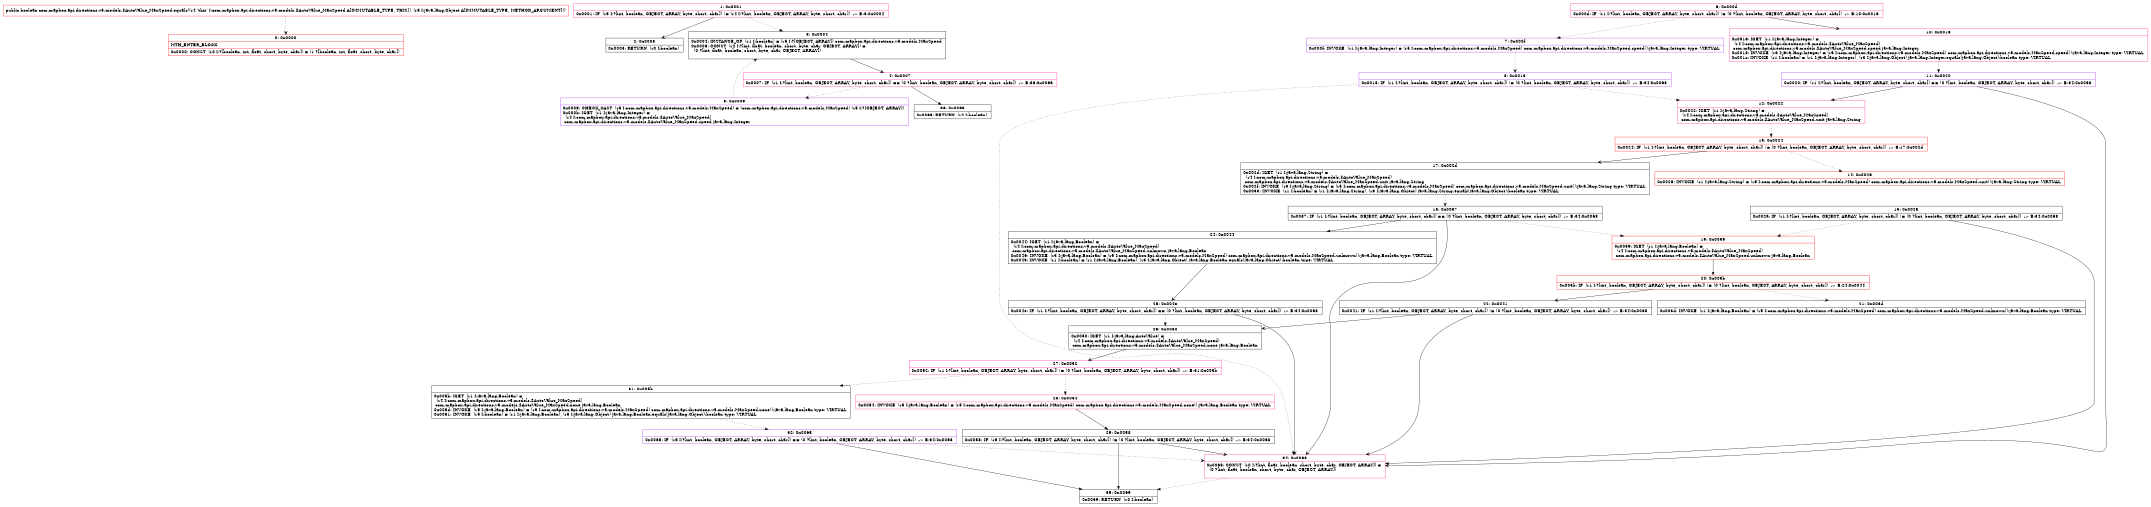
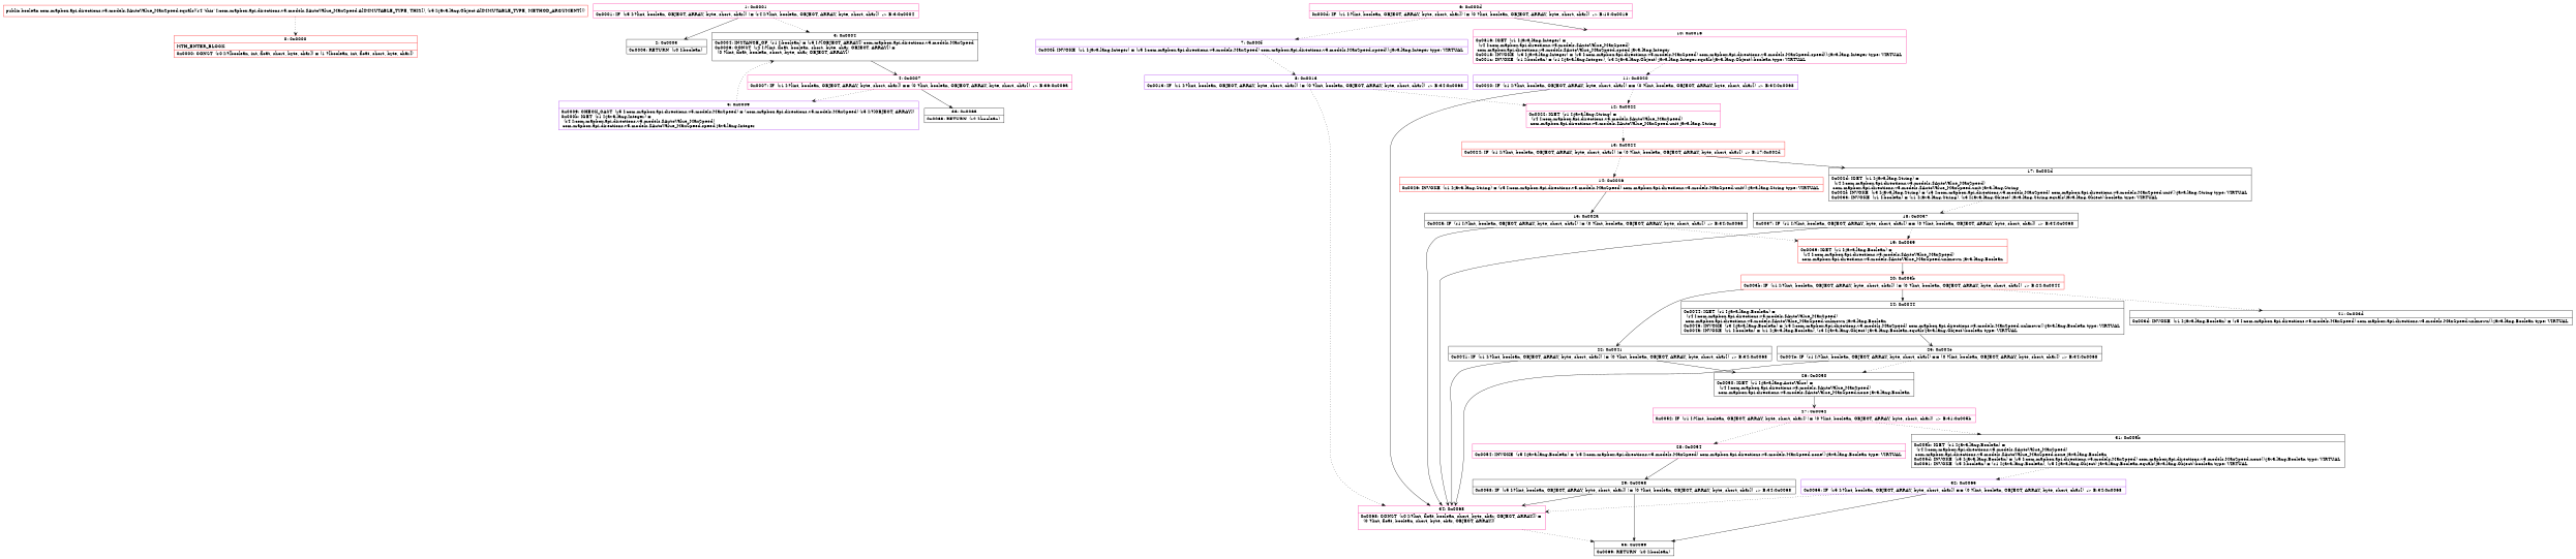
  digraph {
    node [color=black shape=record]
    edge [arrowhead=normal style=solid]
    n1 [color=red label="{0\:\ 0x0000|MTH_ENTER_BLOCK\l|0x0000: CONST  (r0 I:?[boolean, int, float, short, byte, char]) = (1 ?[boolean, int, float, short, byte, char]) \l}"]
    n2 [color=deeppink label="{1\:\ 0x0001|0x0001: IF  (r5 I:?[int, boolean, OBJECT, ARRAY, byte, short, char]) != (r4 I:?[int, boolean, OBJECT, ARRAY, byte, short, char])  \-\> B:3:0x0004 \l}"]
    n3 [label="{2\:\ 0x0003|0x0003: RETURN  (r0 I:boolean) \l}"]
    n4 [label="{3\:\ 0x0004|0x0004: INSTANCE_OF  (r1 I:boolean) = (r5 I:?[OBJECT, ARRAY]) com.mapbox.api.directions.v5.models.MaxSpeed \l0x0006: CONST  (r2 I:?[int, float, boolean, short, byte, char, OBJECT, ARRAY]) = \l  (0 ?[int, float, boolean, short, byte, char, OBJECT, ARRAY])\l \l}"]
    n5 [color=deeppink label="{4\:\ 0x0007|0x0007: IF  (r1 I:?[int, boolean, OBJECT, ARRAY, byte, short, char]) == (0 ?[int, boolean, OBJECT, ARRAY, byte, short, char])  \-\> B:36:0x006a \l}"]
    n6 [color=purple label="{5\:\ 0x0009|0x0009: CHECK_CAST  (r5 I:com.mapbox.api.directions.v5.models.MaxSpeed) = (com.mapbox.api.directions.v5.models.MaxSpeed) (r5 I:?[OBJECT, ARRAY]) \l0x000b: IGET  (r1 I:java.lang.Integer) = \l  (r4 I:com.mapbox.api.directions.v5.models.$AutoValue_MaxSpeed)\l com.mapbox.api.directions.v5.models.$AutoValue_MaxSpeed.speed java.lang.Integer \l}"]
    n7 [label="{36\:\ 0x006a|0x006a: RETURN  (r2 I:boolean) \l}"]
    n8 [color=deeppink label="{6\:\ 0x000d|0x000d: IF  (r1 I:?[int, boolean, OBJECT, ARRAY, byte, short, char]) != (0 ?[int, boolean, OBJECT, ARRAY, byte, short, char])  \-\> B:10:0x0016 \l}"]
    n9 [color=purple label="{7\:\ 0x000f|0x000f: INVOKE  (r1 I:java.lang.Integer) = (r5 I:com.mapbox.api.directions.v5.models.MaxSpeed) com.mapbox.api.directions.v5.models.MaxSpeed.speed():java.lang.Integer type: VIRTUAL \l}"]
    n10 [color=deeppink label="{10\:\ 0x0016|0x0816: IGET  (r1 I:java.lang.Integer) = \l  (r4 I:com.mapbox.api.directions.v5.models.$AutoValue_MaxSpeed)\l com.mapbox.api.directions.v5.models.$AutoValue_MaxSpeed.speed java.lang.Integer \l0x0018: INVOKE  (r3 I:java.lang.Integer) = (r5 I:com.mapbox.api.directions.v5.models.MaxSpeed) com.mapbox.api.directions.v5.models.MaxSpeed.speed():java.lang.Integer type: VIRTUAL \l0x001c: INVOKE  (r1 I:boolean) = (r1 I:java.lang.Integer), (r3 I:java.lang.Object) java.lang.Integer.equals(java.lang.Object):boolean type: VIRTUAL \l}"]
    n11 [color=purple label="{8\:\ 0x0013|0x0013: IF  (r1 I:?[int, boolean, OBJECT, ARRAY, byte, short, char]) != (0 ?[int, boolean, OBJECT, ARRAY, byte, short, char])  \-\> B:34:0x0068 \l}"]
    n12 [color=purple label="{11\:\ 0x0020|0x0020: IF  (r1 I:?[int, boolean, OBJECT, ARRAY, byte, short, char]) == (0 ?[int, boolean, OBJECT, ARRAY, byte, short, char])  \-\> B:34:0x0068 \l}"]
    n13 [color=deeppink label="{12\:\ 0x0022|0x0022: IGET  (r1 I:java.lang.String) = \l  (r4 I:com.mapbox.api.directions.v5.models.$AutoValue_MaxSpeed)\l com.mapbox.api.directions.v5.models.$AutoValue_MaxSpeed.unit java.lang.String \l}"]
    n14 [color=deeppink label="{34\:\ 0x0068|0x0068: CONST  (r0 I:?[int, float, boolean, short, byte, char, OBJECT, ARRAY]) = \l  (0 ?[int, float, boolean, short, byte, char, OBJECT, ARRAY])\l \l}"]
    n15 [color=red label="{13\:\ 0x0024|0x0024: IF  (r1 I:?[int, boolean, OBJECT, ARRAY, byte, short, char]) != (0 ?[int, boolean, OBJECT, ARRAY, byte, short, char])  \-\> B:17:0x002d \l}"]
    n16 [label="{35\:\ 0x0069|0x0069: RETURN  (r0 I:boolean) \l}"]
    n17 [color=red label="{14\:\ 0x0026|0x0026: INVOKE  (r1 I:java.lang.String) = (r5 I:com.mapbox.api.directions.v5.models.MaxSpeed) com.mapbox.api.directions.v5.models.MaxSpeed.unit():java.lang.String type: VIRTUAL \l}"]
    n18 [label="{17\:\ 0x002d|0x002d: IGET  (r1 I:java.lang.String) = \l  (r4 I:com.mapbox.api.directions.v5.models.$AutoValue_MaxSpeed)\l com.mapbox.api.directions.v5.models.$AutoValue_MaxSpeed.unit java.lang.String \l0x002f: INVOKE  (r3 I:java.lang.String) = (r5 I:com.mapbox.api.directions.v5.models.MaxSpeed) com.mapbox.api.directions.v5.models.MaxSpeed.unit():java.lang.String type: VIRTUAL \l0x0033: INVOKE  (r1 I:boolean) = (r1 I:java.lang.String), (r3 I:java.lang.Object) java.lang.String.equals(java.lang.Object):boolean type: VIRTUAL \l}"]
    n19 [label="{15\:\ 0x002a|0x002a: IF  (r1 I:?[int, boolean, OBJECT, ARRAY, byte, short, char]) != (0 ?[int, boolean, OBJECT, ARRAY, byte, short, char])  \-\> B:34:0x0068 \l}"]
    n20 [label="{18\:\ 0x0037|0x0037: IF  (r1 I:?[int, boolean, OBJECT, ARRAY, byte, short, char]) == (0 ?[int, boolean, OBJECT, ARRAY, byte, short, char])  \-\> B:34:0x0068 \l}"]
    n21 [color=red label="{19\:\ 0x0039|0x0039: IGET  (r1 I:java.lang.Boolean) = \l  (r4 I:com.mapbox.api.directions.v5.models.$AutoValue_MaxSpeed)\l com.mapbox.api.directions.v5.models.$AutoValue_MaxSpeed.unknown java.lang.Boolean \l}"]
    n22 [color=red label="{20\:\ 0x003b|0x003b: IF  (r1 I:?[int, boolean, OBJECT, ARRAY, byte, short, char]) != (0 ?[int, boolean, OBJECT, ARRAY, byte, short, char])  \-\> B:24:0x0044 \l}"]
    n23 [label="{21\:\ 0x003d|0x003d: INVOKE  (r1 I:java.lang.Boolean) = (r5 I:com.mapbox.api.directions.v5.models.MaxSpeed) com.mapbox.api.directions.v5.models.MaxSpeed.unknown():java.lang.Boolean type: VIRTUAL \l}"]
    n24 [label="{24\:\ 0x0044|0x0044: IGET  (r1 I:java.lang.Boolean) = \l  (r4 I:com.mapbox.api.directions.v5.models.$AutoValue_MaxSpeed)\l com.mapbox.api.directions.v5.models.$AutoValue_MaxSpeed.unknown java.lang.Boolean \l0x0046: INVOKE  (r3 I:java.lang.Boolean) = (r5 I:com.mapbox.api.directions.v5.models.MaxSpeed) com.mapbox.api.directions.v5.models.MaxSpeed.unknown():java.lang.Boolean type: VIRTUAL \l0x004a: INVOKE  (r1 I:boolean) = (r1 I:java.lang.Boolean), (r3 I:java.lang.Object) java.lang.Boolean.equals(java.lang.Object):boolean type: VIRTUAL \l}"]
    n25 [label="{22\:\ 0x0041|0x0041: IF  (r1 I:?[int, boolean, OBJECT, ARRAY, byte, short, char]) != (0 ?[int, boolean, OBJECT, ARRAY, byte, short, char])  \-\> B:34:0x0068 \l}"]
    n26 [label="{25\:\ 0x004e|0x004e: IF  (r1 I:?[int, boolean, OBJECT, ARRAY, byte, short, char]) == (0 ?[int, boolean, OBJECT, ARRAY, byte, short, char])  \-\> B:34:0x0068 \l}"]
    n27 [label="{26\:\ 0x0050|0x0050: IGET  (r1 I:java.lang.AutoValue) = \l  (r4 I:com.mapbox.api.directions.v5.models.$AutoValue_MaxSpeed)\l com.mapbox.api.directions.v5.models.$AutoValue_MaxSpeed.none java.lang.Boolean \l}"]
    n28 [color=deeppink label="{27\:\ 0x0052|0x0052: IF  (r1 I:?[int, boolean, OBJECT, ARRAY, byte, short, char]) != (0 ?[int, boolean, OBJECT, ARRAY, byte, short, char])  \-\> B:31:0x005b \l}"]
    n29 [color=deeppink label="{28\:\ 0x0054|0x0054: INVOKE  (r5 I:java.lang.Boolean) = (r5 I:com.mapbox.api.directions.v5.models.MaxSpeed) com.mapbox.api.directions.v5.models.MaxSpeed.none():java.lang.Boolean type: VIRTUAL \l}"]
    n30 [label="{31\:\ 0x005b|0x005b: IGET  (r1 I:java.lang.Boolean) = \l  (r4 I:com.mapbox.api.directions.v5.models.$AutoValue_MaxSpeed)\l com.mapbox.api.directions.v5.models.$AutoValue_MaxSpeed.none java.lang.Boolean \l0x005d: INVOKE  (r5 I:java.lang.Boolean) = (r5 I:com.mapbox.api.directions.v5.models.MaxSpeed) com.mapbox.api.directions.v5.models.MaxSpeed.none():java.lang.Boolean type: VIRTUAL \l0x0061: INVOKE  (r5 I:boolean) = (r1 I:java.lang.Boolean), (r5 I:java.lang.Object) java.lang.Boolean.equals(java.lang.Object):boolean type: VIRTUAL \l}"]
    n31 [label="{29\:\ 0x0058|0x0058: IF  (r5 I:?[int, boolean, OBJECT, ARRAY, byte, short, char]) != (0 ?[int, boolean, OBJECT, ARRAY, byte, short, char])  \-\> B:34:0x0068 \l}"]
    n32 [color=purple label="{32\:\ 0x0065|0x0065: IF  (r5 I:?[int, boolean, OBJECT, ARRAY, byte, short, char]) == (0 ?[int, boolean, OBJECT, ARRAY, byte, short, char])  \-\> B:34:0x0068 \l}"]
    n33 [color=red label="{public boolean com.mapbox.api.directions.v5.models.$AutoValue_MaxSpeed.equals((r4 'this' I:com.mapbox.api.directions.v5.models.$AutoValue_MaxSpeed A[IMMUTABLE_TYPE, THIS]), (r5 I:java.lang.Object A[IMMUTABLE_TYPE, METHOD_ARGUMENT])) }"]
    n2 -> n3 [arrowhead=vee]
    n2 -> n4 [style=dotted]
    n4 -> n5 [arrowhead=vee]
    n5 -> n6 [arrowhead=vee style=dotted]
    n5 -> n7
    n6 -> n4 [arrowhead=vee style=dotted]
    n8 -> n9 [style=dotted]
    n8 -> n10 [arrowhead=vee]
    n9 -> n11 [arrowhead=vee style=dotted]
    n10 -> n12 [style=dotted]
    n11 -> n13 [style=dotted]
    n11 -> n14 [style=dotted]
-   n12 -> n13
-   n12 -> n14 [arrowhead=vee]
+   n12 -> n13 [style=dotted]
+   n12 -> n14
    n13 -> n15 [style=dotted]
    n14 -> n16 [style=dotted]
    n15 -> n17 [style=dotted]
    n15 -> n18 [arrowhead=vee]
+   n17 -> n19
    n18 -> n20 [arrowhead=vee style=dotted]
    n19 -> n14
    n19 -> n21 [arrowhead=vee style=dotted]
    n20 -> n14 [arrowhead=vee]
    n20 -> n21 [style=dotted]
    n21 -> n22
    n22 -> n23 [arrowhead=vee style=dotted]
-   n20 -> n24
+   n22 -> n24
    n22 -> n25 [arrowhead=vee]
    n24 -> n26 [arrowhead=vee]
    n25 -> n14 [arrowhead=vee]
    n25 -> n27 [arrowhead=vee]
    n26 -> n14 [arrowhead=vee]
    n26 -> n27 [style=dotted]
    n27 -> n28 [arrowhead=vee]
    n28 -> n29 [style=dotted]
    n28 -> n30 [style=dotted]
-   n29 -> n31
+   n29 -> n31 [arrowhead=vee]
    n30 -> n32 [style=dotted]
    n31 -> n14 [arrowhead=vee]
    n31 -> n16
    n32 -> n14 [arrowhead=vee style=dotted]
    n32 -> n16
    n33 -> n1 [arrowhead=vee style=dotted]
  }
